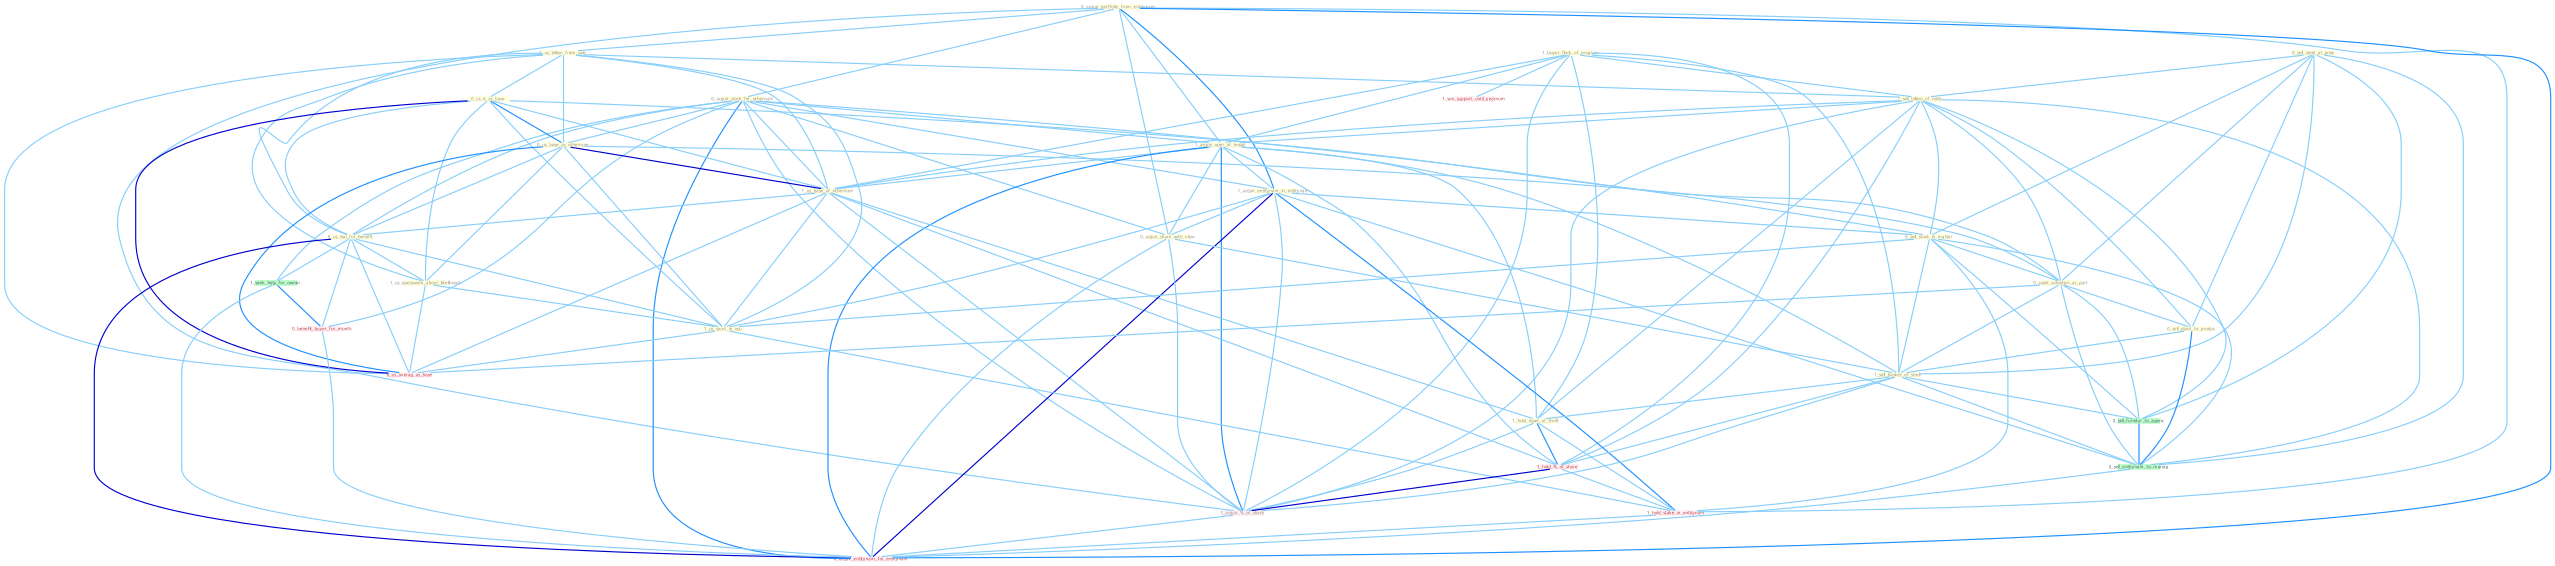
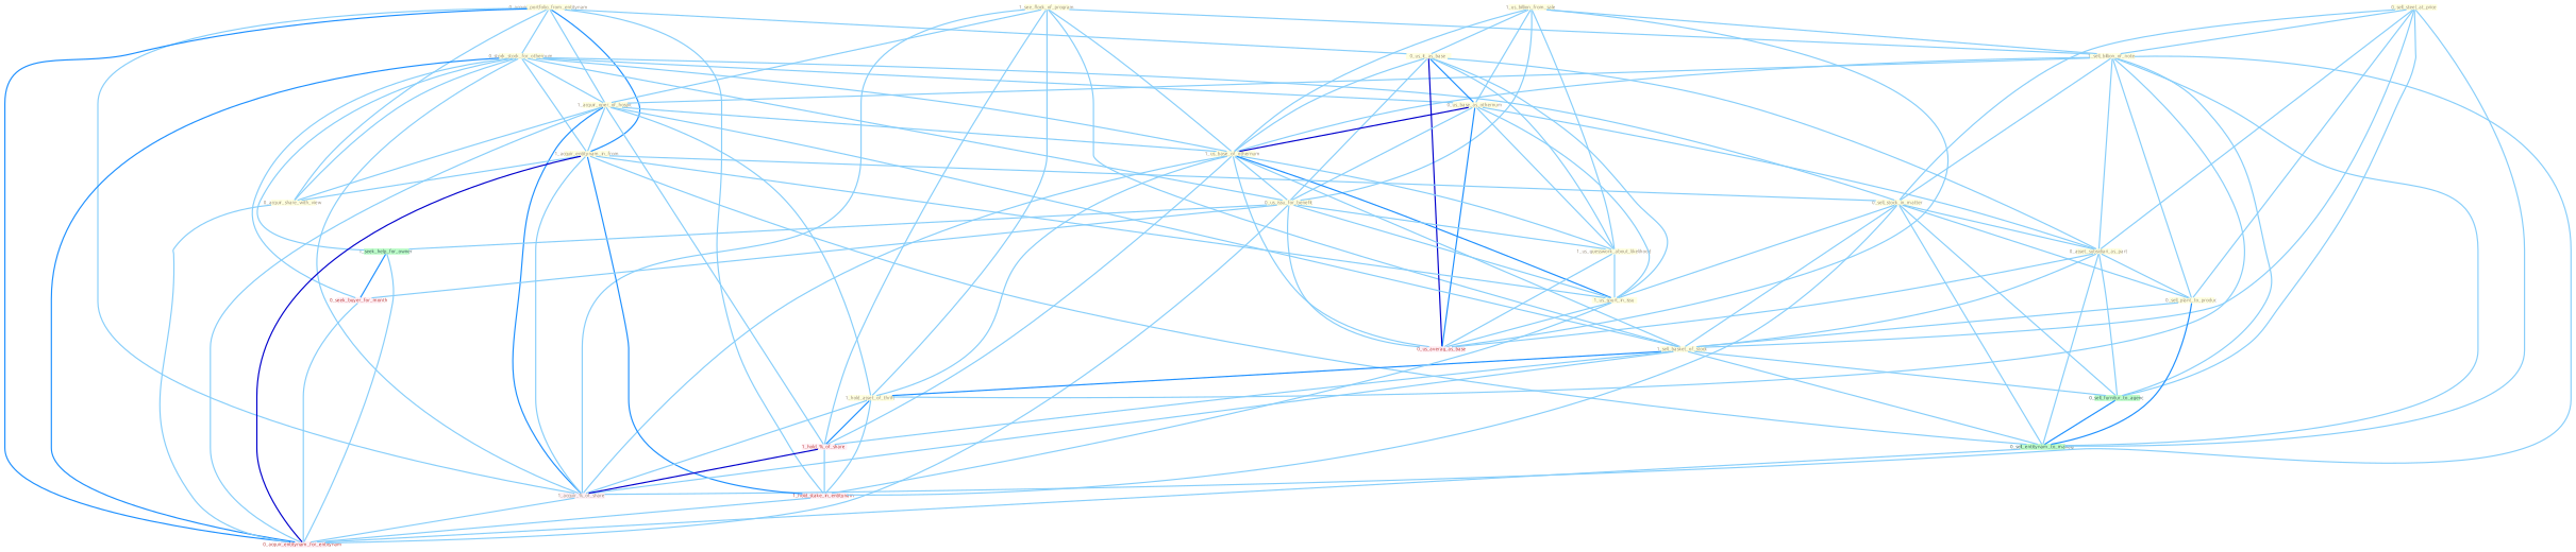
  graph {
    fontname=Ubuntu
    node [color="#ffffe0" fixedsize=true fontcolor="#8b7d6b" fontname=Ubuntu fontsize=4 shape=polygon style=filled]
    edge [color="#87cefa" fontname=Ubuntu w=1]
    "0_acquir_portfolio_from_entitynam " [height=.06 width=.5]
    "1_us_billion_from_sale " [height=.06 width=.5]
-   "1_see_flock_of_program " [height=.06 width=.5 label="1_buyer_flock_of_program"]
+   "1_see_flock_of_program " [height=.06 width=.5]
    "0_sell_steel_at_price " [height=.06 width=.5]
    "1_sell_billion_of_note " [height=.06 width=.5]
-   "0_acquir_stock_for_othernum " [height=.06 width=.5]
+   "0_acquir_stock_for_othernum " [height=.06 width=.5 label="0_stock_stock_for_othernum"]
    "0_us_it_as_base " [height=.06 width=.5]
    "0_us_base_as_othernum " [height=.06 width=.5]
    "1_acquir_oper_of_hospit " [height=.06 width=.5]
    "1_us_base_of_othernum " [height=.06 width=.5]
-   "1_acquir_entitynam_in_entitynam " [height=.06 width=.5]
+   "1_acquir_entitynam_in_entitynam " [height=.06 width=.5 label="1_acquir_entitynam_in_from"]
    "0_sell_stock_in_matter " [height=.06 width=.5]
    n13 [height=.06 label="0_asset_subsidiari_as_part" width=.5]
    "0_us_issu_for_benefit " [height=.06 width=.5]
    "1_us_guesswork_about_likelihood " [height=.06 width=.5]
    "0_sell_plant_to_produc " [height=.06 width=.5]
    "1_sell_basket_of_stock " [height=.06 width=.5]
    "1_hold_asset_of_thrift " [height=.06 width=.5]
    "1_us_spurt_in_issu " [height=.06 width=.5]
    "0_acquir_share_with_view " [height=.06 width=.5]
    "1_hold_%_of_share " [color="#fff0f5" fontcolor="#b22222" height=.06 width=.5]
    "1_hold_stake_in_entitynam " [color="#fff0f5" fontcolor="#b22222" height=.06 width=.5]
-   "0_seek_buyer_for_month " [color="#fff0f5" fontcolor="#b22222" height=.06 width=.5 label="0_benefit_buyer_for_month"]
+   "0_seek_buyer_for_month " [color="#fff0f5" fontcolor="#b22222" height=.06 width=.5]
    "1_acquir_%_of_share " [color="#fff0f5" height=.06 width=.5]
-   "1_see_support_until_yearnum " [color="#fff0f5" fontcolor="#b22222" height=.06 width=.5]
-   "0_us_averag_as_base " [color="#fff0f5" fontcolor="#b22222" height=.06 width=.5 label="8_us_averag_as_base"]
+   "0_us_averag_as_base " [color="#fff0f5" fontcolor="#b22222" height=.06 width=.5]
    "0_acquir_entitynam_for_entitynam " [color="#fff0f5" fontcolor="#b22222" height=.06 width=.5]
    "0_sell_furnitur_to_agenc " [color="#BDFCC9" fontcolor="#2f4f4f" height=.06 width=.5]
    "0_sell_entitynam_to_manag " [color="#BDFCC9" fontcolor="#2f4f4f" height=.06 width=.5]
    "1_seek_help_for_owner " [color="#BDFCC9" fontcolor="#2f4f4f" height=.06 width=.5]
    subgraph sub_1 {
      "0_acquir_portfolio_from_entitynam "
      "1_us_billion_from_sale "
      "1_see_flock_of_program "
      "0_sell_steel_at_price "
      "1_sell_billion_of_note "
      "0_acquir_stock_for_othernum "
      "0_us_it_as_base "
      "0_us_base_as_othernum "
      "1_acquir_oper_of_hospit "
      "1_us_base_of_othernum "
      "1_acquir_entitynam_in_entitynam "
      "0_sell_stock_in_matter "
      n13
      "0_us_issu_for_benefit "
      "1_us_guesswork_about_likelihood "
      "0_sell_plant_to_produc "
      "1_sell_basket_of_stock "
      "1_hold_asset_of_thrift "
      "1_us_spurt_in_issu "
      "0_acquir_share_with_view "
    }
    subgraph sub_2 {
      "1_hold_%_of_share "
      "1_hold_stake_in_entitynam "
      "0_seek_buyer_for_month "
      "1_acquir_%_of_share "
-     "1_see_support_until_yearnum "
      "0_us_averag_as_base "
      "0_acquir_entitynam_for_entitynam "
    }
-   "0_acquir_portfolio_from_entitynam " -- "1_us_billion_from_sale "
+   "0_acquir_portfolio_from_entitynam " -- "0_us_it_as_base "
    "0_acquir_portfolio_from_entitynam " -- "0_acquir_stock_for_othernum "
    "0_acquir_portfolio_from_entitynam " -- "1_acquir_oper_of_hospit "
    "0_acquir_portfolio_from_entitynam " -- "1_acquir_entitynam_in_entitynam " [color="#1e90ff" w=2]
    "0_acquir_portfolio_from_entitynam " -- "0_acquir_share_with_view "
    "0_acquir_portfolio_from_entitynam " -- "1_hold_stake_in_entitynam "
    "0_acquir_portfolio_from_entitynam " -- "1_acquir_%_of_share "
    "0_acquir_portfolio_from_entitynam " -- "0_acquir_entitynam_for_entitynam " [color="#1e90ff" w=2]
    "1_us_billion_from_sale " -- "1_sell_billion_of_note "
    "1_us_billion_from_sale " -- "0_us_it_as_base "
    "1_us_billion_from_sale " -- "0_us_base_as_othernum "
    "1_us_billion_from_sale " -- "1_us_base_of_othernum "
    "1_us_billion_from_sale " -- "0_us_issu_for_benefit "
    "1_us_billion_from_sale " -- "1_us_guesswork_about_likelihood "
-   "1_us_billion_from_sale " -- "1_us_spurt_in_issu "
    "1_us_billion_from_sale " -- "0_us_averag_as_base "
    "1_see_flock_of_program " -- "1_sell_billion_of_note "
    "1_see_flock_of_program " -- "1_acquir_oper_of_hospit "
    "1_see_flock_of_program " -- "1_us_base_of_othernum "
    "1_see_flock_of_program " -- "1_sell_basket_of_stock "
    "1_see_flock_of_program " -- "1_hold_asset_of_thrift "
    "1_see_flock_of_program " -- "1_hold_%_of_share "
    "1_see_flock_of_program " -- "1_acquir_%_of_share "
-   "1_see_flock_of_program " -- "1_see_support_until_yearnum "
    "0_sell_steel_at_price " -- "1_sell_billion_of_note "
    "0_sell_steel_at_price " -- "0_sell_stock_in_matter "
    "0_sell_steel_at_price " -- n13
    "0_sell_steel_at_price " -- "0_sell_plant_to_produc "
    "0_sell_steel_at_price " -- "1_sell_basket_of_stock "
    "0_sell_steel_at_price " -- "0_sell_furnitur_to_agenc "
    "0_sell_steel_at_price " -- "0_sell_entitynam_to_manag "
    "1_sell_billion_of_note " -- "1_acquir_oper_of_hospit "
    "1_sell_billion_of_note " -- "1_us_base_of_othernum "
    "1_sell_billion_of_note " -- "0_sell_stock_in_matter "
    "1_sell_billion_of_note " -- n13
    "1_sell_billion_of_note " -- "0_sell_plant_to_produc "
    "1_sell_billion_of_note " -- "1_hold_asset_of_thrift "
-   "1_sell_billion_of_note " -- "1_hold_%_of_share "
    "1_sell_billion_of_note " -- "1_acquir_%_of_share "
    "1_sell_billion_of_note " -- "0_sell_furnitur_to_agenc "
    "1_sell_billion_of_note " -- "0_sell_entitynam_to_manag "
    "0_acquir_stock_for_othernum " -- "0_us_base_as_othernum "
    "0_acquir_stock_for_othernum " -- "1_acquir_oper_of_hospit "
    "0_acquir_stock_for_othernum " -- "1_us_base_of_othernum "
    "0_acquir_stock_for_othernum " -- "1_acquir_entitynam_in_entitynam "
    "0_acquir_stock_for_othernum " -- "0_sell_stock_in_matter "
    "0_acquir_stock_for_othernum " -- "0_us_issu_for_benefit "
    "0_acquir_stock_for_othernum " -- "0_acquir_share_with_view "
    "0_acquir_stock_for_othernum " -- "0_seek_buyer_for_month "
    "0_acquir_stock_for_othernum " -- "1_acquir_%_of_share "
    "0_acquir_stock_for_othernum " -- "0_acquir_entitynam_for_entitynam " [color="#1e90ff" w=2]
    "0_acquir_stock_for_othernum " -- "1_seek_help_for_owner "
    "0_us_it_as_base " -- "0_us_base_as_othernum " [color="#1e90ff" w=2]
    "0_us_it_as_base " -- "1_us_base_of_othernum "
    "0_us_it_as_base " -- n13
    "0_us_it_as_base " -- "0_us_issu_for_benefit "
    "0_us_it_as_base " -- "1_us_guesswork_about_likelihood "
    "0_us_it_as_base " -- "1_us_spurt_in_issu "
    "0_us_it_as_base " -- "0_us_averag_as_base " [color="#0000cd" w=3]
    "0_us_base_as_othernum " -- "1_us_base_of_othernum " [color="#0000cd" w=3]
    "0_us_base_as_othernum " -- n13
    "0_us_base_as_othernum " -- "0_us_issu_for_benefit "
    "0_us_base_as_othernum " -- "1_us_guesswork_about_likelihood "
    "0_us_base_as_othernum " -- "1_us_spurt_in_issu "
    "0_us_base_as_othernum " -- "0_us_averag_as_base " [color="#1e90ff" w=2]
    "1_acquir_oper_of_hospit " -- "1_us_base_of_othernum "
    "1_acquir_oper_of_hospit " -- "1_acquir_entitynam_in_entitynam "
    "1_acquir_oper_of_hospit " -- "1_sell_basket_of_stock "
    "1_acquir_oper_of_hospit " -- "1_hold_asset_of_thrift "
    "1_acquir_oper_of_hospit " -- "0_acquir_share_with_view "
    "1_acquir_oper_of_hospit " -- "1_hold_%_of_share "
    "1_acquir_oper_of_hospit " -- "1_acquir_%_of_share " [color="#1e90ff" w=2]
-   "1_acquir_oper_of_hospit " -- "0_acquir_entitynam_for_entitynam " [color="#1e90ff"]
+   "1_acquir_oper_of_hospit " -- "0_acquir_entitynam_for_entitynam "
    "1_us_base_of_othernum " -- "0_us_issu_for_benefit "
-   "0_acquir_share_with_view " -- "1_sell_basket_of_stock "
+   "1_us_base_of_othernum " -- "1_us_guesswork_about_likelihood "
+   "1_us_base_of_othernum " -- "1_sell_basket_of_stock "
    "1_us_base_of_othernum " -- "1_hold_asset_of_thrift "
-   "1_us_base_of_othernum " -- "1_us_spurt_in_issu "
+   "1_us_base_of_othernum " -- "1_us_spurt_in_issu " [color="#1e90ff"]
    "1_us_base_of_othernum " -- "1_hold_%_of_share "
    "1_us_base_of_othernum " -- "1_acquir_%_of_share "
    "1_us_base_of_othernum " -- "0_us_averag_as_base "
    "1_acquir_entitynam_in_entitynam " -- "0_sell_stock_in_matter "
    "1_acquir_entitynam_in_entitynam " -- "1_us_spurt_in_issu "
    "1_acquir_entitynam_in_entitynam " -- "0_acquir_share_with_view "
    "1_acquir_entitynam_in_entitynam " -- "1_hold_stake_in_entitynam " [color="#1e90ff" w=2]
    "1_acquir_entitynam_in_entitynam " -- "1_acquir_%_of_share "
    "1_acquir_entitynam_in_entitynam " -- "0_acquir_entitynam_for_entitynam " [color="#0000cd" w=3]
    "1_acquir_entitynam_in_entitynam " -- "0_sell_entitynam_to_manag "
    "0_sell_stock_in_matter " -- n13
+   "0_sell_stock_in_matter " -- "0_sell_plant_to_produc "
    "0_sell_stock_in_matter " -- "1_sell_basket_of_stock "
    "0_sell_stock_in_matter " -- "1_us_spurt_in_issu "
    "0_sell_stock_in_matter " -- "1_hold_stake_in_entitynam "
    "0_sell_stock_in_matter " -- "0_sell_furnitur_to_agenc "
    "0_sell_stock_in_matter " -- "0_sell_entitynam_to_manag "
    n13 -- "0_sell_plant_to_produc "
    n13 -- "1_sell_basket_of_stock "
    n13 -- "0_us_averag_as_base "
    n13 -- "0_sell_furnitur_to_agenc "
    n13 -- "0_sell_entitynam_to_manag "
    "0_us_issu_for_benefit " -- "1_us_guesswork_about_likelihood "
    "0_us_issu_for_benefit " -- "1_us_spurt_in_issu "
    "0_us_issu_for_benefit " -- "0_seek_buyer_for_month "
    "0_us_issu_for_benefit " -- "0_us_averag_as_base "
-   "0_us_issu_for_benefit " -- "0_acquir_entitynam_for_entitynam " [color="#0000cd"]
+   "0_us_issu_for_benefit " -- "0_acquir_entitynam_for_entitynam "
    "0_us_issu_for_benefit " -- "1_seek_help_for_owner "
    "1_us_guesswork_about_likelihood " -- "1_us_spurt_in_issu "
    "1_us_guesswork_about_likelihood " -- "0_us_averag_as_base "
    "0_sell_plant_to_produc " -- "1_sell_basket_of_stock "
    "0_sell_plant_to_produc " -- "0_sell_entitynam_to_manag " [color="#1e90ff" w=2]
-   "1_sell_basket_of_stock " -- "1_hold_asset_of_thrift "
+   "1_sell_basket_of_stock " -- "1_hold_asset_of_thrift " [color="#1e90ff"]
    "1_sell_basket_of_stock " -- "1_hold_%_of_share "
    "1_sell_basket_of_stock " -- "1_acquir_%_of_share "
    "1_sell_basket_of_stock " -- "0_sell_furnitur_to_agenc "
    "1_sell_basket_of_stock " -- "0_sell_entitynam_to_manag "
    "1_hold_asset_of_thrift " -- "1_hold_%_of_share " [color="#1e90ff" w=2]
    "1_hold_asset_of_thrift " -- "1_hold_stake_in_entitynam "
    "1_hold_asset_of_thrift " -- "1_acquir_%_of_share "
    "1_us_spurt_in_issu " -- "1_hold_stake_in_entitynam "
    "1_us_spurt_in_issu " -- "0_us_averag_as_base "
-   "0_acquir_share_with_view " -- "1_acquir_%_of_share "
    "0_acquir_share_with_view " -- "0_acquir_entitynam_for_entitynam "
    "1_hold_%_of_share " -- "1_hold_stake_in_entitynam "
    "1_hold_%_of_share " -- "1_acquir_%_of_share " [color="#0000cd" w=3]
    "1_hold_stake_in_entitynam " -- "0_acquir_entitynam_for_entitynam "
    "0_seek_buyer_for_month " -- "0_acquir_entitynam_for_entitynam "
    "1_acquir_%_of_share " -- "0_acquir_entitynam_for_entitynam "
    "0_sell_furnitur_to_agenc " -- "0_sell_entitynam_to_manag " [color="#1e90ff" w=2]
    "0_sell_entitynam_to_manag " -- "0_acquir_entitynam_for_entitynam "
    "1_seek_help_for_owner " -- "0_seek_buyer_for_month " [color="#1e90ff" w=2]
    "1_seek_help_for_owner " -- "0_acquir_entitynam_for_entitynam "
  }
